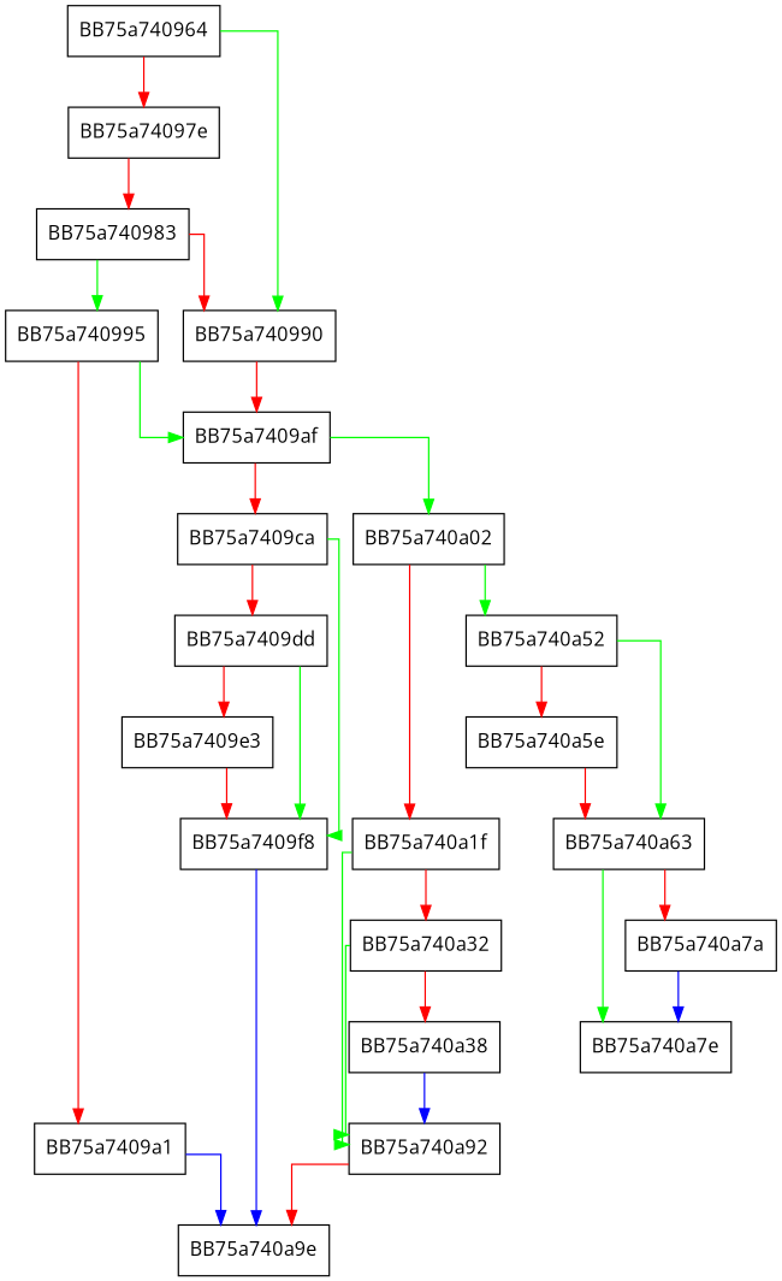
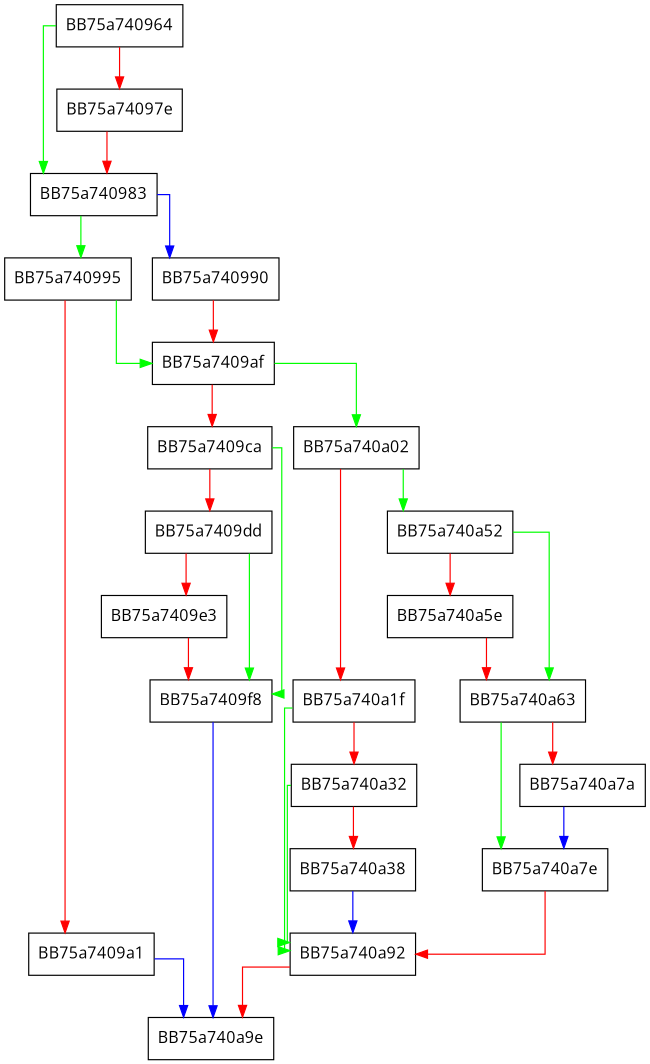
  digraph {
    fontname="Open Sans"
    splines=ortho
    node [fontname="Open Sans" shape=box]
    edge [color=red fontname="Open Sans"]
    BB75a740964
    BB75a740983
    BB75a74097e
    BB75a740995
    BB75a740990
    BB75a7409af
    BB75a7409a1
    BB75a740a02
    BB75a7409ca
    BB75a740a9e
    BB75a740a52
    BB75a740a1f
    BB75a7409f8
    BB75a7409dd
    BB75a740a63
    BB75a740a5e
    BB75a740a92
    BB75a740a32
    BB75a7409e3
    BB75a740a7e
    BB75a740a7a
    BB75a740a38
-   BB75a740964 -> BB75a740990 [color=green]
+   BB75a740964 -> BB75a740983 [color=green]
    BB75a740964 -> BB75a74097e
    BB75a740983 -> BB75a740995 [color=green]
-   BB75a740983 -> BB75a740990
+   BB75a740983 -> BB75a740990 [color=blue]
    BB75a74097e -> BB75a740983
    BB75a740995 -> BB75a7409af [color=green]
    BB75a740995 -> BB75a7409a1
    BB75a740990 -> BB75a7409af
    BB75a7409af -> BB75a740a02 [color=green]
    BB75a7409af -> BB75a7409ca
    BB75a7409a1 -> BB75a740a9e [color=blue]
    BB75a740a02 -> BB75a740a52 [color=green]
    BB75a740a02 -> BB75a740a1f
    BB75a7409ca -> BB75a7409f8 [color=green]
    BB75a7409ca -> BB75a7409dd
    BB75a740a52 -> BB75a740a63 [color=green]
    BB75a740a52 -> BB75a740a5e
    BB75a740a1f -> BB75a740a92 [color=green]
    BB75a740a1f -> BB75a740a32
    BB75a7409f8 -> BB75a740a9e [color=blue]
    BB75a7409dd -> BB75a7409f8 [color=green]
    BB75a7409dd -> BB75a7409e3
    BB75a740a63 -> BB75a740a7e [color=green]
    BB75a740a63 -> BB75a740a7a
    BB75a740a5e -> BB75a740a63
    BB75a740a92 -> BB75a740a9e
    BB75a740a32 -> BB75a740a92 [color=green]
    BB75a740a32 -> BB75a740a38
    BB75a7409e3 -> BB75a7409f8
+   BB75a740a7e -> BB75a740a92
    BB75a740a7a -> BB75a740a7e [color=blue]
    BB75a740a38 -> BB75a740a92 [color=blue]
  }
